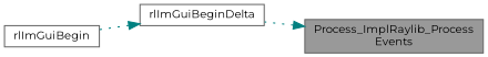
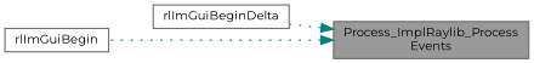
  digraph {
    fontname=Montserrat
    rankdir=RL
    node [color=grey40 fillcolor=white fontname=Montserrat fontsize=10 shape=box style=filled]
    edge [color=teal dir=back fontname=Montserrat fontsize=10 labelfontname=Helvetica labelfontsize=10 style=dotted]
    n1 [color=gray40 fillcolor=grey60 fontcolor=black height=0.2 label="Process_ImplRaylib_Process\lEvents" width=0.4]
    n2 [height=0.2 label=rlImGuiBeginDelta width=0.4]
    n3 [height=0.2 label=rlImGuiBegin width=0.4]
    n1 -> n2
-   n2 -> n3
+   n1 -> n3
  }
